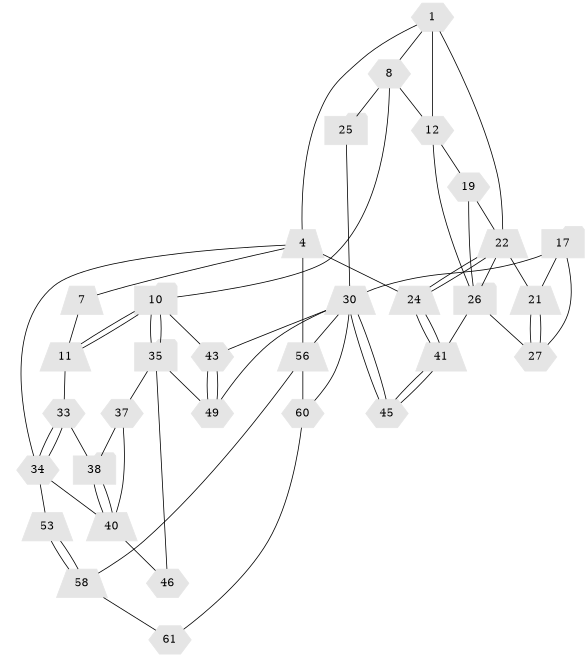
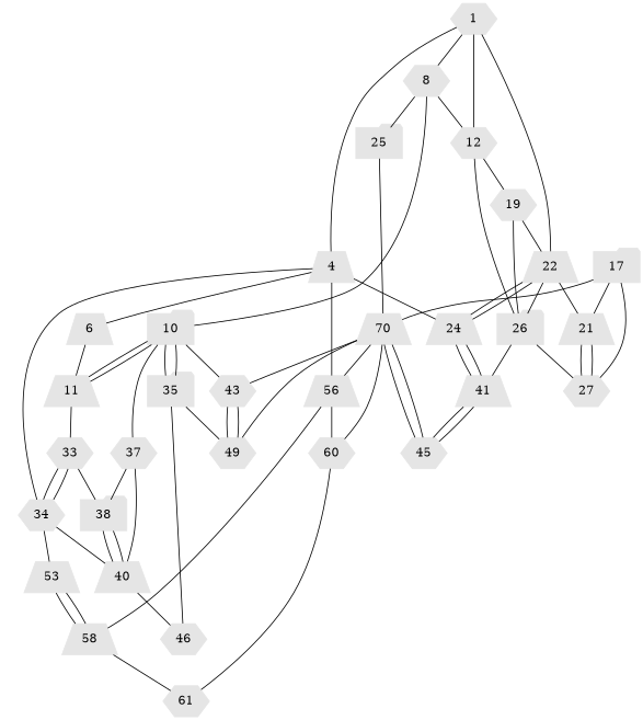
  graph {
    node [color=gray90 shape=hexagon style=filled]
    1 [super="+7+2"]
    4 [shape=trapezium super="+5"]
    8 [super="+9+16"]
    12 [super="+15+13"]
    22 [shape=trapezium super="+23"]
-   6 [shape=trapezium label=7]
+   6 [shape=trapezium]
    24 [shape=trapezium]
    34 [super="+39"]
    56 [shape=trapezium super="+59"]
    10 [shape=folder]
    25 [shape=folder]
    19 [super="+20"]
    26 [shape=folder super="+28"]
    21 [shape=trapezium]
    11 [shape=trapezium]
    41 [shape=trapezium]
    40 [shape=trapezium super="+42"]
    53 [shape=trapezium]
    60 [super="+66+61"]
    58 [shape=trapezium]
    33
    35 [shape=folder super="+36+44"]
    43
-   30 [shape=trapezium super="+31"]
+   30 [shape=trapezium super="+31" label=70]
    49
    37
    46
    38 [shape=folder]
    17 [shape=folder super="+18"]
    27
    45
    n32 [label=61 super="+63"]
    1 -- 4
    1 -- 8
    1 -- 12 [weight=2]
    1 -- 22
    4 -- 6
    4 -- 24
    4 -- 34
    4 -- 56 [weight=2]
    8 -- 12
    8 -- 10
    8 -- 25 [weight=2]
    12 -- 19
    12 -- 26 [weight=2]
    22 -- 24
    22 -- 24
    22 -- 26
    22 -- 21
    6 -- 11
    24 -- 41
    24 -- 41
    34 -- 40
    34 -- 53
    56 -- 60
    56 -- 58
    10 -- 11
    10 -- 11
    10 -- 35
    10 -- 35
    10 -- 43
    25 -- 30
    19 -- 22
    19 -- 26
    26 -- 41
    26 -- 27
    21 -- 27
    21 -- 27
    11 -- 33
    41 -- 45
    41 -- 45
    40 -- 46
    53 -- 58
    53 -- 58
    60 -- n32
    58 -- n32
    33 -- 34
    33 -- 34
    33 -- 38
    35 -- 49
-   35 -- 37
+   10 -- 37
    35 -- 46 [weight=2]
    43 -- 49
    43 -- 49
    30 -- 56
    30 -- 60
    30 -- 43
    30 -- 49
    30 -- 45 [weight=2]
    30 -- 45
    37 -- 40
    37 -- 38
    38 -- 40
    38 -- 40
    17 -- 21
    17 -- 30
    17 -- 27
  }
